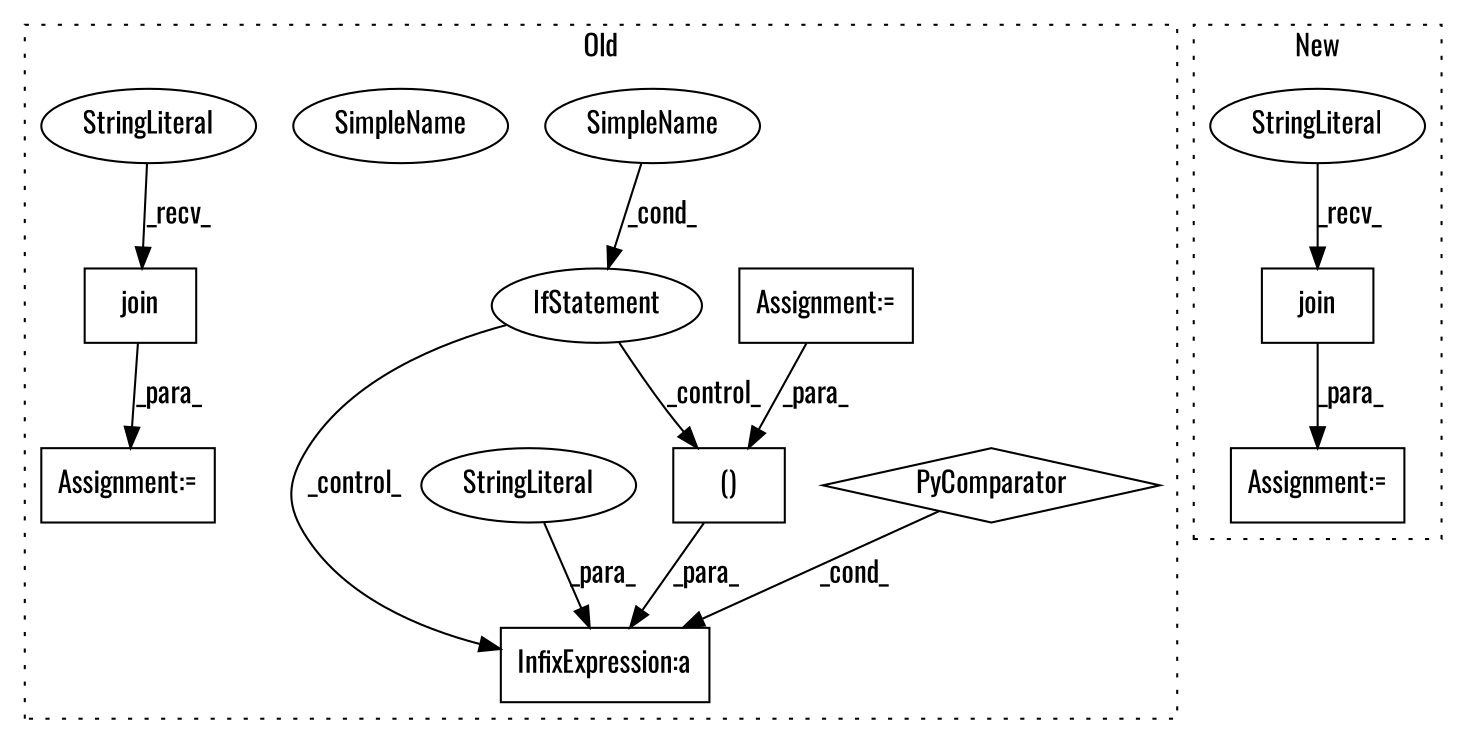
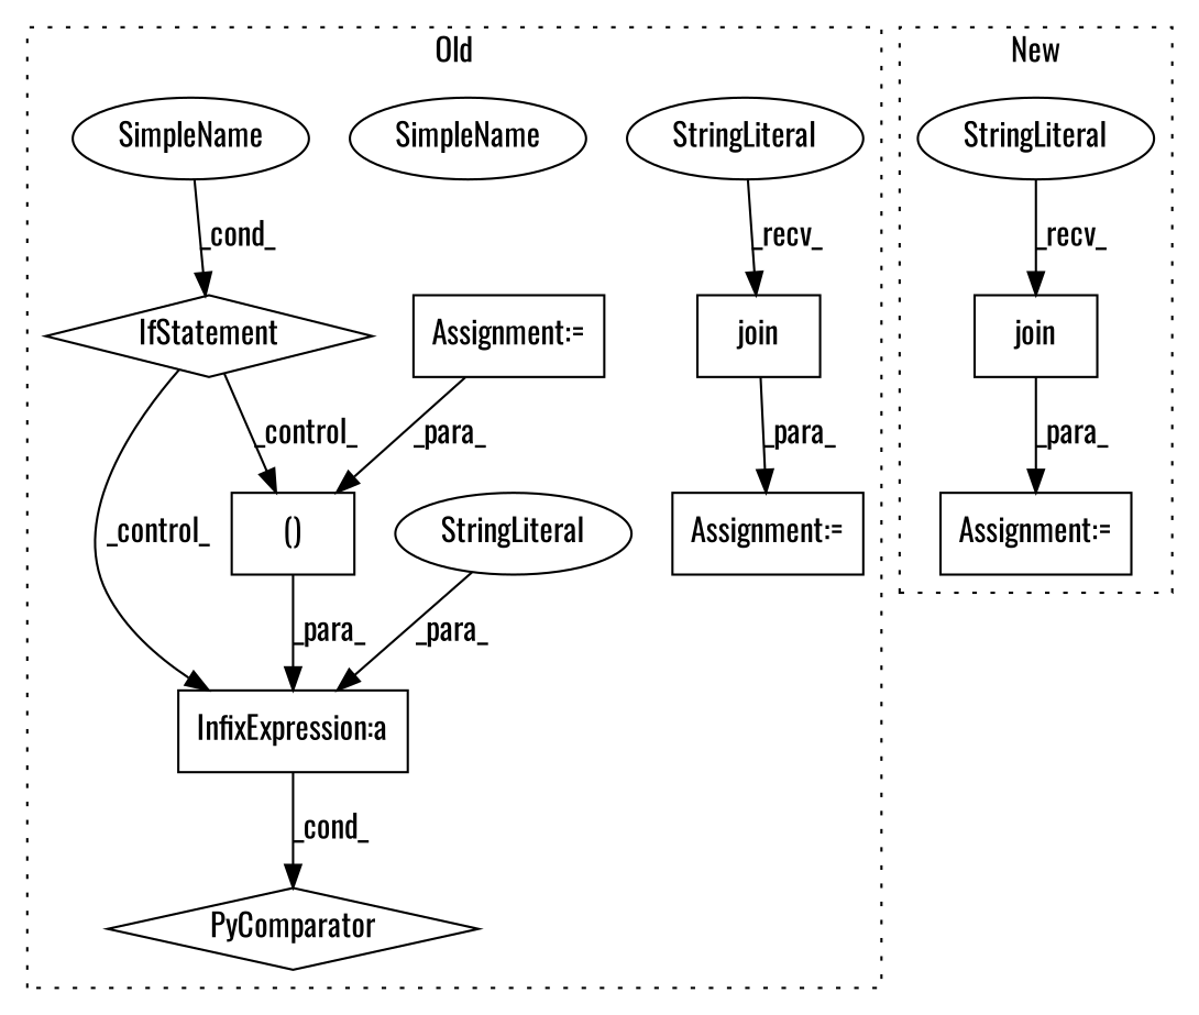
  digraph {
    fontname=Oswald
    node [a=7 fontname=Oswald l=22 s=6363 shape=box]
    edge [fontname=Oswald]
    n1 [a=113 label=PyComparator shape=diamond]
    n2 [label="Assignment:="]
    n3 [l=1 label="Assignment:=" s=6215]
    n4 [a=32 l="18,-5" label=join s="6220,6393"]
    n5 [a=45 l=3 label=StringLiteral s=6216 shape=ellipse]
    n6 [a=27 l=10 label="InfixExpression:a" s=6246]
-   n7 [a=25 label=IfStatement shape=ellipse]
+   n7 [a=25 label=IfStatement shape=diamond]
    n8 [a=45 l=7 label=StringLiteral s=6239 shape=ellipse]
    n9 [a=42 l=5 label=SimpleName s=6380 shape=ellipse]
    n10 [a=106 l=41 label="()" s=6256]
    n11 [a=42 l=5 label=SimpleName s=6380 shape=ellipse]
    n12 [a=32 l="5,1" label=join s="6902,6912"]
    n13 [a=45 l=3 label=StringLiteral s=6898 shape=ellipse]
    n14 [l=1 label="Assignment:=" s=6897]
    subgraph cluster_1 {
      label=Old
      style=dotted
      n1
      n2
      n3
      n4
      n5
      n6
      n7
      n8
      n9
      n10
      n11
    }
    subgraph cluster_2 {
      label=New
      style=dotted
      n12
      n13
      n14
    }
    n2 -> n10 [label=_para_]
    n4 -> n3 [label=_para_]
    n5 -> n4 [label=_recv_]
-   n1 -> n6 [label=_cond_]
+   n6 -> n1 [label=_cond_]
    n7 -> n6 [label=_control_]
    n7 -> n10 [label=_control_]
    n8 -> n6 [label=_para_]
    n10 -> n6 [label=_para_]
    n11 -> n7 [label=_cond_]
    n12 -> n14 [label=_para_]
    n13 -> n12 [label=_recv_]
  }
